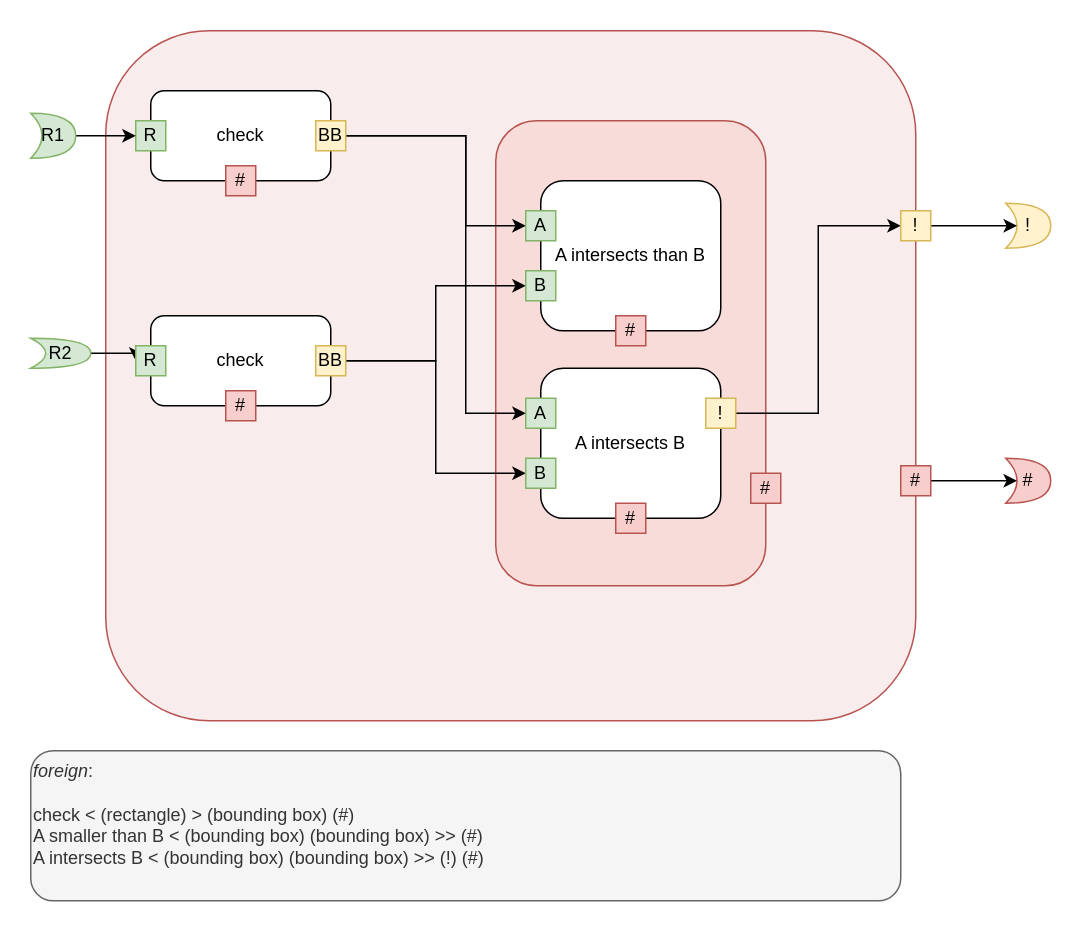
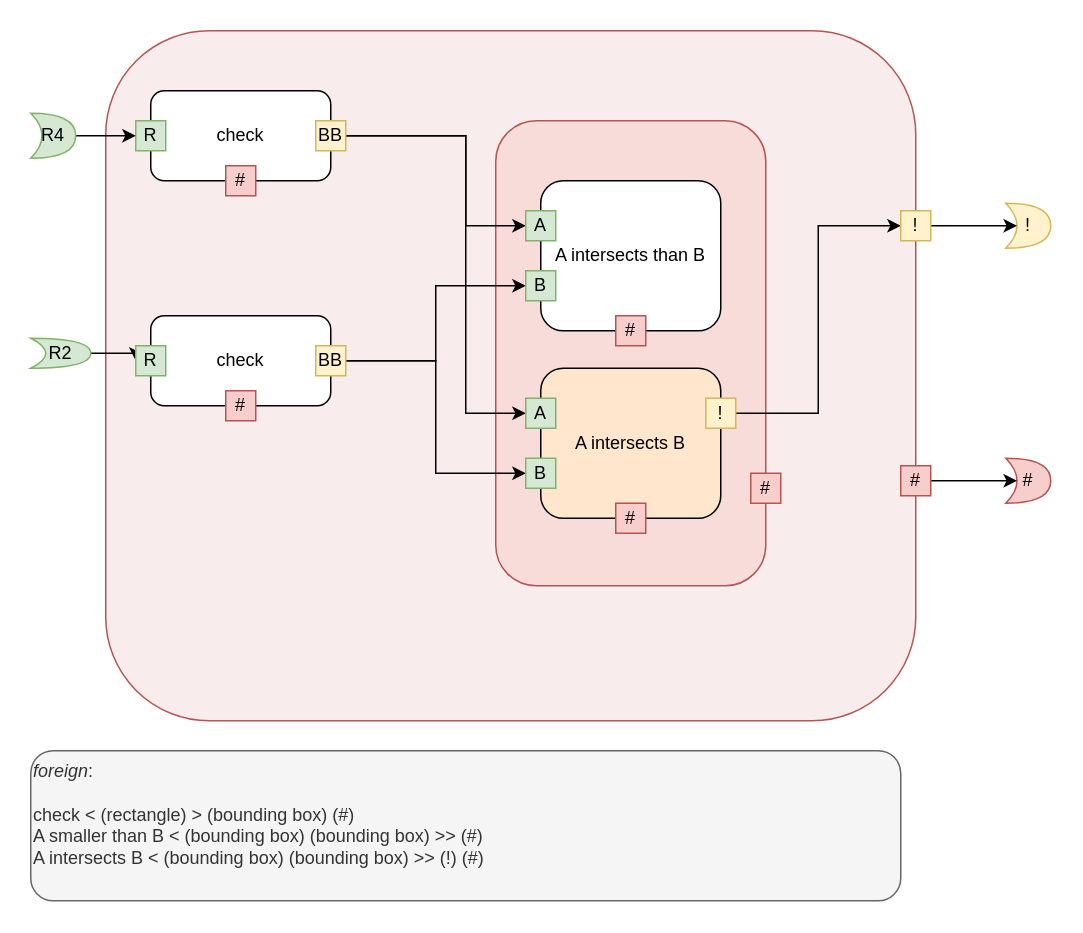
  <mxCell id="0" />
  <mxCell id="1" parent="0" />
  <mxCell id="2" value="" style="rounded=1;whiteSpace=wrap;html=1;fillColor=#F8EDEC;strokeColor=#b85450;" vertex="1" parent="1"><mxGeometry x="70" y="20" width="540" height="460" as="geometry" /></mxCell>
  <mxCell id="3" value="" style="rounded=1;whiteSpace=wrap;html=1;fillColor=#F8DCDA;strokeColor=#b85450;" vertex="1" parent="1"><mxGeometry x="330" y="80" width="180" height="310" as="geometry" /></mxCell>
  <mxCell id="4" value="check" style="rounded=1;whiteSpace=wrap;html=1;" vertex="1" parent="1"><mxGeometry x="100" y="60" width="120" height="60" as="geometry" /></mxCell>
  <mxCell id="5" value="R" style="rounded=0;whiteSpace=wrap;html=1;fillColor=#d5e8d4;strokeColor=#82b366;" vertex="1" parent="1"><mxGeometry x="90" y="80" width="20" height="20" as="geometry" /></mxCell>
  <mxCell id="6" style="edgeStyle=orthogonalEdgeStyle;rounded=0;orthogonalLoop=1;jettySize=auto;html=1;exitX=1;exitY=0.5;exitDx=0;exitDy=0;entryX=0;entryY=0.5;entryDx=0;entryDy=0;" edge="1" parent="1" source="8" target="23"><mxGeometry relative="1" as="geometry"><Array as="points"><mxPoint x="310" y="90" /><mxPoint x="310" y="150" /></Array></mxGeometry></mxCell>
  <mxCell id="7" style="edgeStyle=orthogonalEdgeStyle;rounded=0;orthogonalLoop=1;jettySize=auto;html=1;entryX=0;entryY=0.5;entryDx=0;entryDy=0;" edge="1" parent="1" source="8" target="27"><mxGeometry relative="1" as="geometry"><Array as="points"><mxPoint x="310" y="90" /><mxPoint x="310" y="275" /></Array></mxGeometry></mxCell>
  <mxCell id="8" value="BB" style="rounded=0;whiteSpace=wrap;html=1;fillColor=#fff2cc;strokeColor=#d6b656;" vertex="1" parent="1"><mxGeometry x="210" y="80" width="20" height="20" as="geometry" /></mxCell>
  <mxCell id="9" value="#" style="rounded=0;whiteSpace=wrap;html=1;fillColor=#f8cecc;strokeColor=#b85450;" vertex="1" parent="1"><mxGeometry x="150" y="110" width="20" height="20" as="geometry" /></mxCell>
  <mxCell id="10" style="edgeStyle=orthogonalEdgeStyle;rounded=0;orthogonalLoop=1;jettySize=auto;html=1;entryX=0;entryY=0.5;entryDx=0;entryDy=0;" edge="1" parent="1" source="11" target="5"><mxGeometry relative="1" as="geometry" /></mxCell>
- <mxCell id="11" value="R1" style="shape=xor;whiteSpace=wrap;html=1;fillColor=#d5e8d4;strokeColor=#82b366;" vertex="1" parent="1"><mxGeometry x="20" y="75" width="30" height="30" as="geometry" /></mxCell>
+ <mxCell id="11" value="R4" style="shape=xor;whiteSpace=wrap;html=1;fillColor=#d5e8d4;strokeColor=#82b366;" vertex="1" parent="1"><mxGeometry x="20" y="75" width="30" height="30" as="geometry" /></mxCell>
  <mxCell id="12" style="edgeStyle=orthogonalEdgeStyle;rounded=0;orthogonalLoop=1;jettySize=auto;html=1;exitX=1;exitY=0.5;exitDx=0;exitDy=0;exitPerimeter=0;entryX=0;entryY=0.5;entryDx=0;entryDy=0;" edge="1" parent="1" source="13" target="17"><mxGeometry relative="1" as="geometry" /></mxCell>
  <mxCell id="13" value="R2" style="shape=xor;whiteSpace=wrap;html=1;fillColor=#d5e8d4;strokeColor=#82b366;" vertex="1" parent="1"><mxGeometry x="20" y="225" width="40" height="20" as="geometry" /></mxCell>
  <mxCell id="14" value="!" style="shape=xor;whiteSpace=wrap;html=1;fillColor=#fff2cc;strokeColor=#d6b656;" vertex="1" parent="1"><mxGeometry x="670" y="135" width="30" height="30" as="geometry" /></mxCell>
  <mxCell id="15" value="#" style="shape=xor;whiteSpace=wrap;html=1;fillColor=#f8cecc;strokeColor=#b85450;" vertex="1" parent="1"><mxGeometry x="670" y="305" width="30" height="30" as="geometry" /></mxCell>
  <mxCell id="16" value="check" style="rounded=1;whiteSpace=wrap;html=1;" vertex="1" parent="1"><mxGeometry x="100" y="210" width="120" height="60" as="geometry" /></mxCell>
  <mxCell id="17" value="R" style="rounded=0;whiteSpace=wrap;html=1;fillColor=#d5e8d4;strokeColor=#82b366;" vertex="1" parent="1"><mxGeometry x="90" y="230" width="20" height="20" as="geometry" /></mxCell>
  <mxCell id="18" style="edgeStyle=orthogonalEdgeStyle;rounded=0;orthogonalLoop=1;jettySize=auto;html=1;exitX=1;exitY=0.5;exitDx=0;exitDy=0;entryX=0;entryY=0.5;entryDx=0;entryDy=0;" edge="1" parent="1" source="20" target="25"><mxGeometry relative="1" as="geometry" /></mxCell>
  <mxCell id="19" style="edgeStyle=orthogonalEdgeStyle;rounded=0;orthogonalLoop=1;jettySize=auto;html=1;exitX=1;exitY=0.5;exitDx=0;exitDy=0;entryX=0;entryY=0.5;entryDx=0;entryDy=0;" edge="1" parent="1" source="20" target="31"><mxGeometry relative="1" as="geometry" /></mxCell>
  <mxCell id="20" value="BB" style="rounded=0;whiteSpace=wrap;html=1;fillColor=#fff2cc;strokeColor=#d6b656;" vertex="1" parent="1"><mxGeometry x="210" y="230" width="20" height="20" as="geometry" /></mxCell>
  <mxCell id="21" value="#" style="rounded=0;whiteSpace=wrap;html=1;fillColor=#f8cecc;strokeColor=#b85450;" vertex="1" parent="1"><mxGeometry x="150" y="260" width="20" height="20" as="geometry" /></mxCell>
  <mxCell id="22" value="A intersects than B" style="rounded=1;whiteSpace=wrap;html=1;" vertex="1" parent="1"><mxGeometry x="360" y="120" width="120" height="100" as="geometry" /></mxCell>
  <mxCell id="23" value="A" style="rounded=0;whiteSpace=wrap;html=1;fillColor=#d5e8d4;strokeColor=#82b366;" vertex="1" parent="1"><mxGeometry x="350" y="140" width="20" height="20" as="geometry" /></mxCell>
  <mxCell id="24" value="#" style="rounded=0;whiteSpace=wrap;html=1;fillColor=#f8cecc;strokeColor=#b85450;" vertex="1" parent="1"><mxGeometry x="410" y="210" width="20" height="20" as="geometry" /></mxCell>
  <mxCell id="25" value="B" style="rounded=0;whiteSpace=wrap;html=1;fillColor=#d5e8d4;strokeColor=#82b366;" vertex="1" parent="1"><mxGeometry x="350" y="180" width="20" height="20" as="geometry" /></mxCell>
- <mxCell id="26" value="A intersects B" style="rounded=1;whiteSpace=wrap;html=1;" vertex="1" parent="1"><mxGeometry x="360" y="245" width="120" height="100" as="geometry" /></mxCell>
+ <mxCell id="26" value="A intersects B" style="rounded=1;whiteSpace=wrap;html=1;fillColor=#ffe6cc;" vertex="1" parent="1"><mxGeometry x="360" y="245" width="120" height="100" as="geometry" /></mxCell>
  <mxCell id="27" value="A" style="rounded=0;whiteSpace=wrap;html=1;fillColor=#d5e8d4;strokeColor=#82b366;" vertex="1" parent="1"><mxGeometry x="350" y="265" width="20" height="20" as="geometry" /></mxCell>
  <mxCell id="28" style="edgeStyle=orthogonalEdgeStyle;rounded=0;orthogonalLoop=1;jettySize=auto;html=1;exitX=1;exitY=0.5;exitDx=0;exitDy=0;entryX=0;entryY=0.5;entryDx=0;entryDy=0;" edge="1" parent="1" source="29" target="35"><mxGeometry relative="1" as="geometry" /></mxCell>
  <mxCell id="29" value="!" style="rounded=0;whiteSpace=wrap;html=1;fillColor=#fff2cc;strokeColor=#d6b656;" vertex="1" parent="1"><mxGeometry x="470" y="265" width="20" height="20" as="geometry" /></mxCell>
  <mxCell id="30" value="#" style="rounded=0;whiteSpace=wrap;html=1;fillColor=#f8cecc;strokeColor=#b85450;" vertex="1" parent="1"><mxGeometry x="410" y="335" width="20" height="20" as="geometry" /></mxCell>
  <mxCell id="31" value="B" style="rounded=0;whiteSpace=wrap;html=1;fillColor=#d5e8d4;strokeColor=#82b366;" vertex="1" parent="1"><mxGeometry x="350" y="305" width="20" height="20" as="geometry" /></mxCell>
  <mxCell id="32" style="edgeStyle=orthogonalEdgeStyle;rounded=0;orthogonalLoop=1;jettySize=auto;html=1;exitX=1;exitY=0.5;exitDx=0;exitDy=0;entryX=0.25;entryY=0.5;entryDx=0;entryDy=0;entryPerimeter=0;" edge="1" parent="1" source="33" target="15"><mxGeometry relative="1" as="geometry" /></mxCell>
  <mxCell id="33" value="#" style="rounded=0;whiteSpace=wrap;html=1;fillColor=#f8cecc;strokeColor=#b85450;" vertex="1" parent="1"><mxGeometry x="600" y="310" width="20" height="20" as="geometry" /></mxCell>
  <mxCell id="34" style="edgeStyle=orthogonalEdgeStyle;rounded=0;orthogonalLoop=1;jettySize=auto;html=1;exitX=1;exitY=0.5;exitDx=0;exitDy=0;entryX=0.25;entryY=0.5;entryDx=0;entryDy=0;entryPerimeter=0;" edge="1" parent="1" source="35" target="14"><mxGeometry relative="1" as="geometry" /></mxCell>
  <mxCell id="35" value="!" style="rounded=0;whiteSpace=wrap;html=1;fillColor=#fff2cc;strokeColor=#d6b656;" vertex="1" parent="1"><mxGeometry x="600" y="140" width="20" height="20" as="geometry" /></mxCell>
  <mxCell id="36" value="&lt;i&gt;foreign&lt;/i&gt;:&lt;br&gt;&lt;br&gt;check &amp;lt; (rectangle) &amp;gt; (bounding box) (#)&lt;br&gt;A smaller than B &amp;lt; (bounding box) (bounding box) &amp;gt;&amp;gt; (#)&lt;br&gt;A intersects B &amp;lt; (bounding box) (bounding box) &amp;gt;&amp;gt; (!) (#)" style="whiteSpace=wrap;html=1;fillColor=#f5f5f5;strokeColor=#666666;fontColor=#333333;align=left;verticalAlign=top;rounded=1;" vertex="1" parent="1"><mxGeometry x="20" y="500" width="580" height="100" as="geometry" /></mxCell>
  <mxCell id="37" value="#" style="rounded=0;whiteSpace=wrap;html=1;fillColor=#f8cecc;strokeColor=#b85450;" vertex="1" parent="1"><mxGeometry x="500" y="315" width="20" height="20" as="geometry" /></mxCell>
